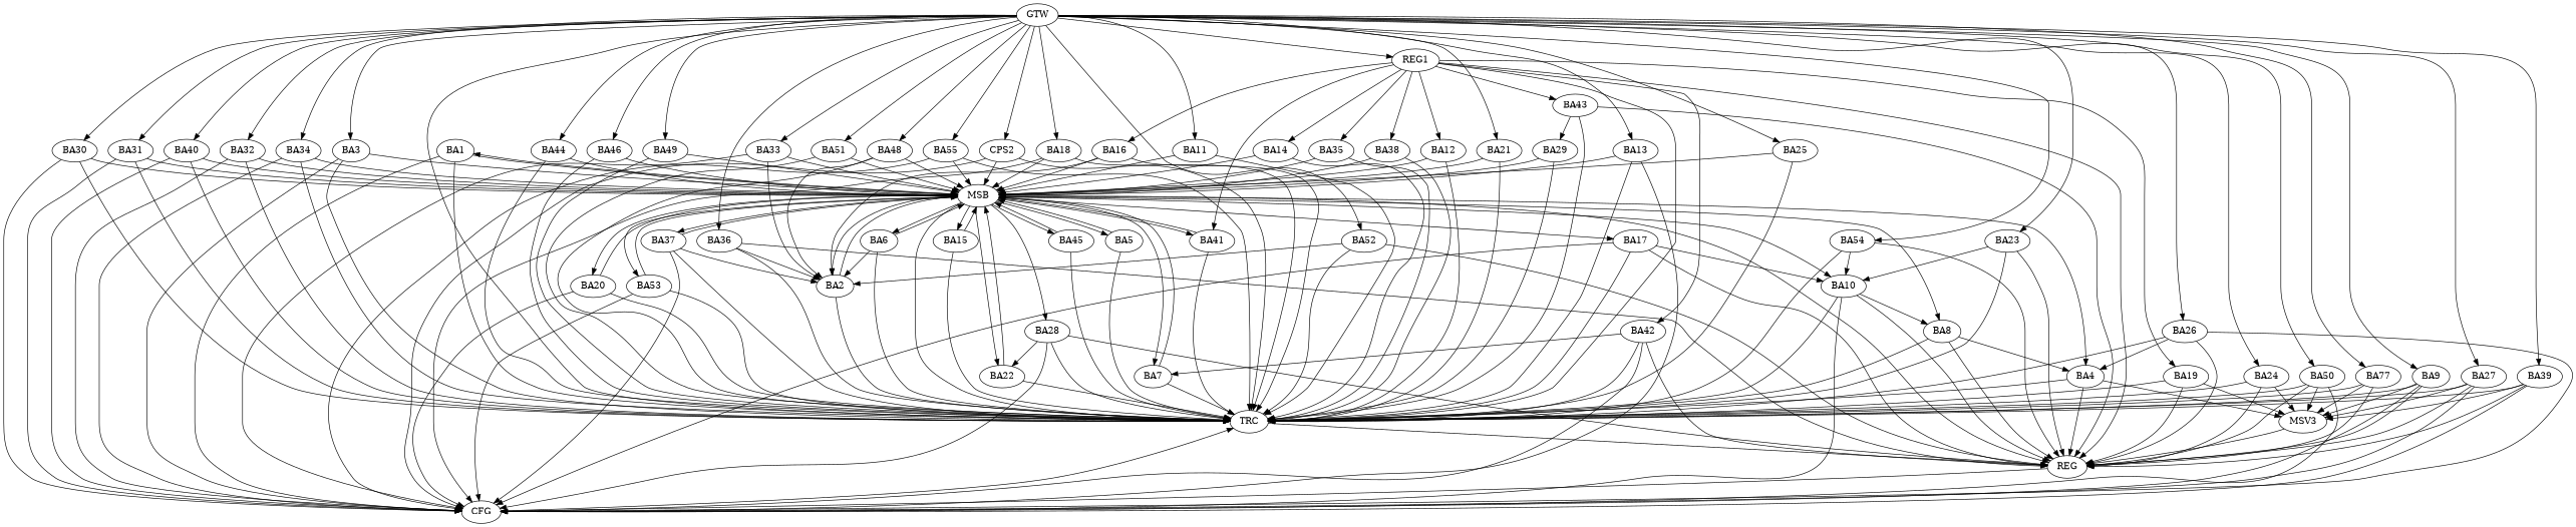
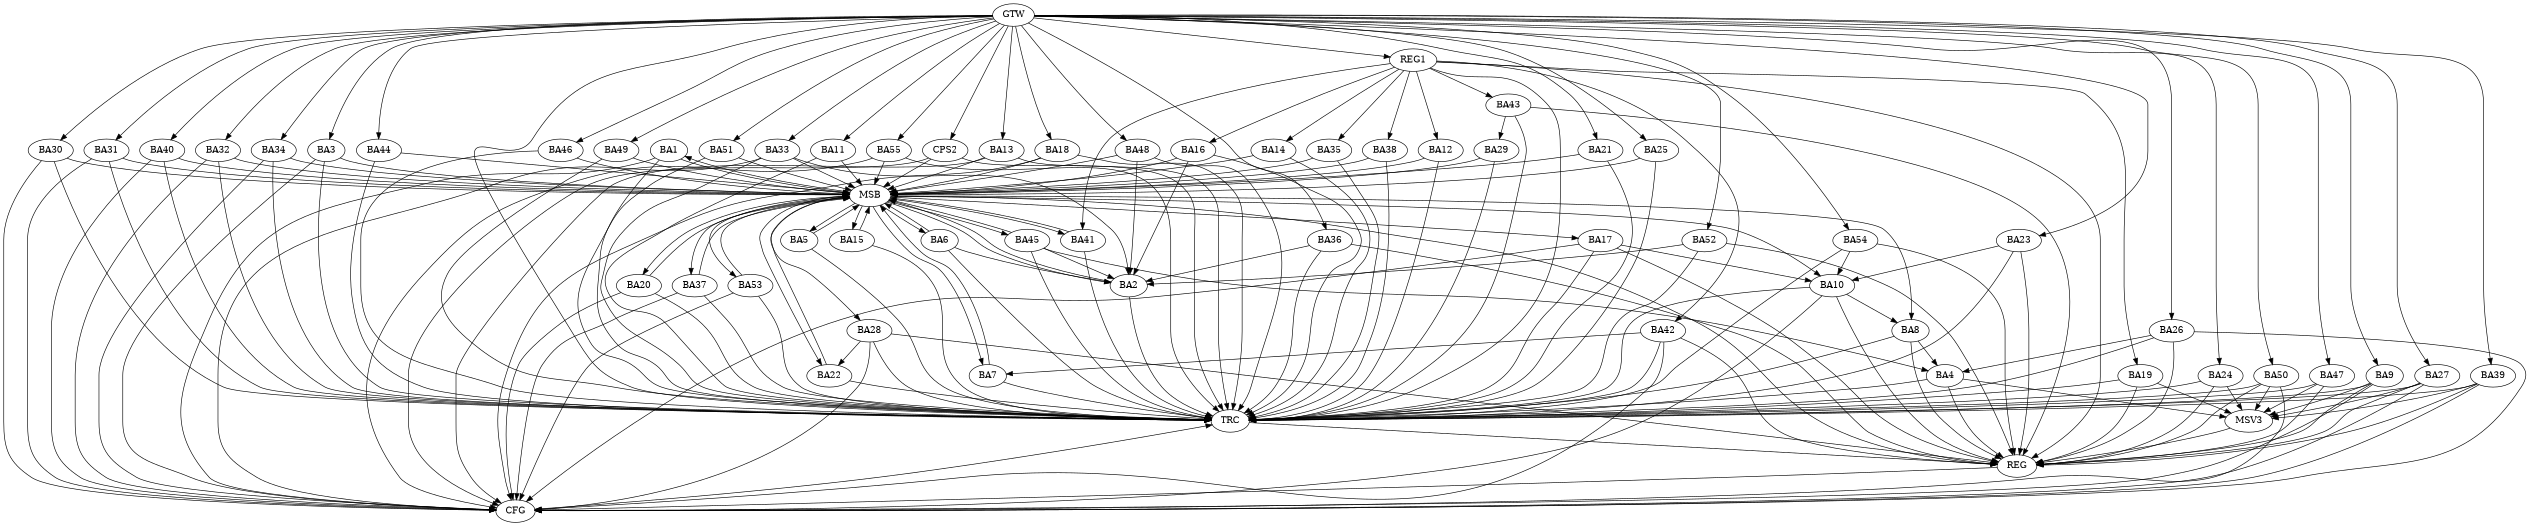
  strict digraph {
    n1 [label=BA1]
    n2 [label=MSB]
    n3 [label=CFG]
    n4 [label=TRC]
    n5 [label=BA2]
    n6 [label=BA4]
    n7 [label=REG]
    n8 [label=BA5]
    n9 [label=BA6]
    n10 [label=BA7]
    n11 [label=BA8]
    n12 [label=BA10]
    n13 [label=BA15]
    n14 [label=BA17]
    n15 [label=BA20]
    n16 [label=BA22]
    n17 [label=BA28]
    n18 [label=BA37]
    n19 [label=BA41]
    n20 [label=BA45]
    n21 [label=BA53]
    n22 [label=BA3]
    n23 [label=MSV3]
    n24 [label=BA9]
    n25 [label=BA11]
    n26 [label=BA12]
    n27 [label=BA13]
    n28 [label=BA14]
    n29 [label=BA16]
    n30 [label=BA18]
    n31 [label=BA19]
    n32 [label=BA21]
    n33 [label=BA23]
    n34 [label=BA24]
    n35 [label=BA25]
    n36 [label=BA26]
    n37 [label=BA27]
    n38 [label=BA29]
    n39 [label=BA30]
    n40 [label=BA31]
    n41 [label=BA32]
    n42 [label=BA33]
    n43 [label=BA34]
    n44 [label=BA35]
    n45 [label=BA36]
    n46 [label=BA38]
    n47 [label=BA39]
    n48 [label=BA40]
    n49 [label=BA42]
    n50 [label=BA43]
    n51 [label=BA44]
    n52 [label=BA46]
-   n53 [label=BA77]
+   n53 [label=BA47]
    n54 [label=BA48]
    n55 [label=BA49]
    n56 [label=BA50]
    n57 [label=BA51]
    n58 [label=BA52]
    n59 [label=BA54]
    n60 [label=BA55]
    n61 [label=REG1]
    n62 [label=CPS2]
    n63 [label=GTW]
    n1 -> n2
    n1 -> n3
    n1 -> n4
    n2 -> n1
    n2 -> n5
-   n2 -> n6
+   n20 -> n6
    n2 -> n7
    n2 -> n8
    n2 -> n9
    n2 -> n10
    n2 -> n11
    n2 -> n12
    n2 -> n13
    n2 -> n14
    n2 -> n15
    n2 -> n16
    n2 -> n17
    n2 -> n18
    n2 -> n19
    n2 -> n20
    n2 -> n21
    n3 -> n4
    n4 -> n7
    n5 -> n2
    n5 -> n4
    n6 -> n4
    n6 -> n7
    n6 -> n23
    n7 -> n3
    n8 -> n2
    n8 -> n4
    n9 -> n2
    n9 -> n4
    n9 -> n5
    n10 -> n2
    n10 -> n4
    n11 -> n4
    n11 -> n6
    n11 -> n7
    n12 -> n3
    n12 -> n4
    n12 -> n7
    n12 -> n11
    n13 -> n2
    n13 -> n4
    n14 -> n3
    n14 -> n4
    n14 -> n7
    n14 -> n12
    n15 -> n2
    n15 -> n3
    n15 -> n4
    n16 -> n2
    n16 -> n4
    n17 -> n3
    n17 -> n4
    n17 -> n7
    n17 -> n16
    n18 -> n2
    n18 -> n3
    n18 -> n4
-   n18 -> n5
+   n20 -> n5
    n19 -> n2
    n19 -> n4
    n20 -> n2
    n20 -> n4
    n21 -> n2
    n21 -> n3
    n21 -> n4
    n22 -> n2
    n22 -> n3
    n22 -> n4
    n23 -> n7
    n24 -> n3
    n24 -> n4
    n24 -> n7
    n24 -> n23
    n25 -> n2
    n25 -> n4
    n26 -> n2
    n26 -> n4
    n27 -> n2
    n27 -> n3
    n27 -> n4
    n28 -> n2
    n28 -> n4
    n29 -> n2
    n29 -> n4
    n29 -> n5
    n30 -> n2
    n30 -> n3
    n30 -> n4
    n31 -> n4
    n31 -> n7
    n31 -> n23
    n32 -> n2
    n32 -> n4
    n33 -> n4
    n33 -> n7
    n33 -> n12
    n34 -> n4
    n34 -> n7
    n34 -> n23
    n35 -> n2
    n35 -> n4
    n36 -> n3
    n36 -> n4
    n36 -> n6
    n36 -> n7
    n37 -> n3
    n37 -> n4
    n37 -> n7
    n37 -> n23
    n38 -> n2
    n38 -> n4
    n39 -> n2
    n39 -> n3
    n39 -> n4
    n40 -> n2
    n40 -> n3
    n40 -> n4
    n41 -> n2
    n41 -> n3
    n41 -> n4
    n42 -> n2
    n42 -> n3
-   n2 -> n4
+   n42 -> n4
    n42 -> n5
    n43 -> n2
    n43 -> n3
    n43 -> n4
    n44 -> n2
    n44 -> n4
    n45 -> n4
    n45 -> n5
    n45 -> n7
    n46 -> n2
    n46 -> n4
    n47 -> n3
    n47 -> n4
    n47 -> n7
    n47 -> n23
    n48 -> n2
    n48 -> n3
    n48 -> n4
    n49 -> n3
    n49 -> n4
    n49 -> n7
    n49 -> n10
    n50 -> n4
    n50 -> n7
    n50 -> n38
    n51 -> n2
    n51 -> n4
    n52 -> n2
    n52 -> n4
    n53 -> n4
    n53 -> n7
    n53 -> n23
    n54 -> n2
    n54 -> n4
    n54 -> n5
    n55 -> n2
    n55 -> n4
    n56 -> n3
    n56 -> n4
    n56 -> n7
    n56 -> n23
    n57 -> n2
    n57 -> n4
    n58 -> n4
    n58 -> n5
    n58 -> n7
    n59 -> n4
    n59 -> n7
    n59 -> n12
    n60 -> n2
    n60 -> n3
    n60 -> n4
    n61 -> n4
    n61 -> n7
    n61 -> n19
    n61 -> n26
    n61 -> n28
    n61 -> n29
    n61 -> n31
    n61 -> n44
    n61 -> n46
    n61 -> n49
    n61 -> n50
    n62 -> n2
    n62 -> n3
    n62 -> n4
    n63 -> n4
    n63 -> n22
    n63 -> n24
    n63 -> n25
    n63 -> n27
    n63 -> n30
    n63 -> n32
    n63 -> n33
    n63 -> n34
    n63 -> n35
    n63 -> n36
    n63 -> n37
    n63 -> n39
    n63 -> n40
    n63 -> n41
    n63 -> n42
    n63 -> n43
    n63 -> n45
    n63 -> n47
    n63 -> n48
    n63 -> n51
    n63 -> n52
    n63 -> n53
    n63 -> n54
    n63 -> n55
    n63 -> n56
    n63 -> n57
    n63 -> n58
    n63 -> n59
    n63 -> n60
    n63 -> n61
    n63 -> n62
  }
